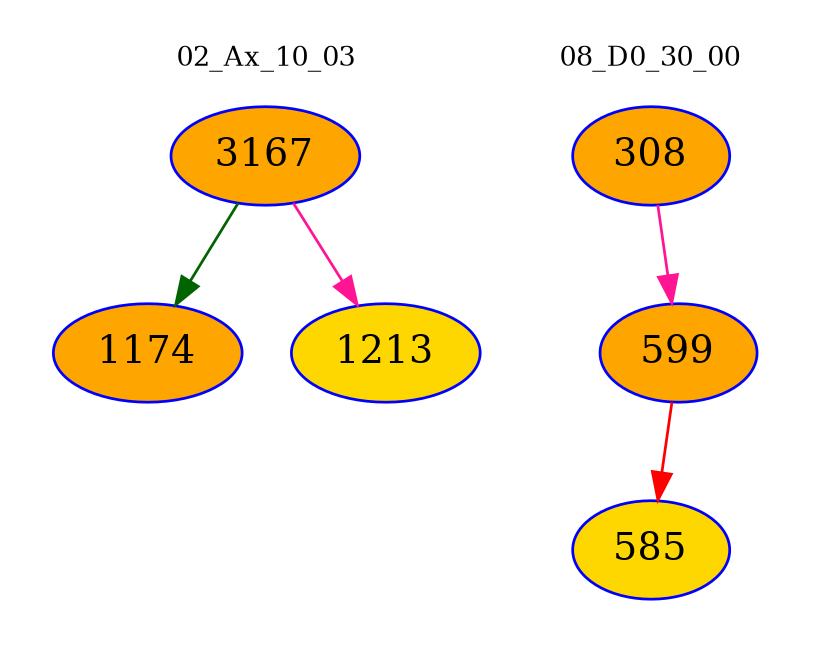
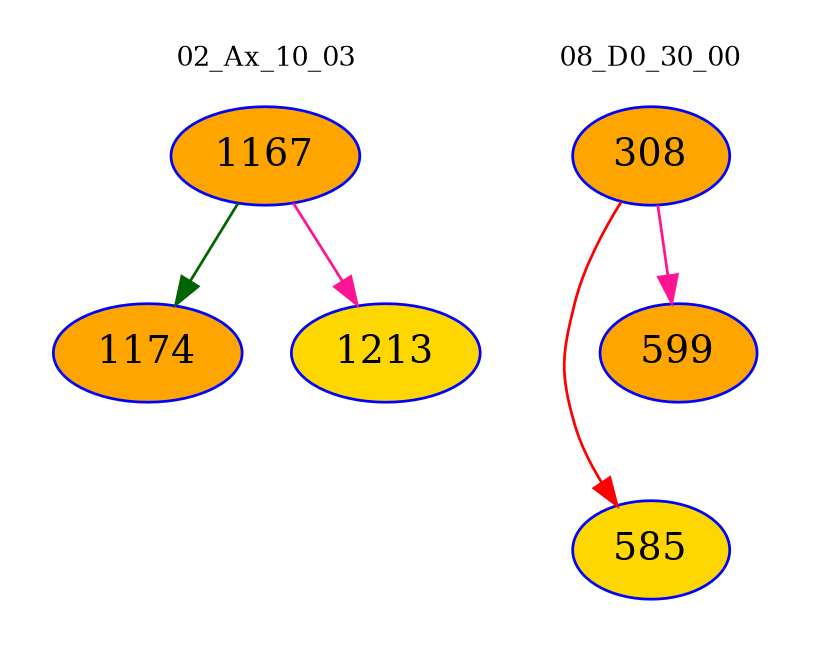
  digraph {
    node [color=blue fillcolor=orange style=filled]
    edge [color=deeppink]
-   n1 [label=3167]
+   n1 [label=1167]
    n2 [label=1174]
    n3 [fillcolor=gold label=1213]
    n4 [label=308]
    n5 [fillcolor=gold label=585]
    n6 [label=599]
    subgraph cluster_1 {
      color=white
      fontsize=10
      label="02_Ax_10_03"
      n1
      n2
      n3
    }
    subgraph cluster_2 {
      color=white
      fontsize=10
      label="08_D0_30_00"
      n4
      n5
      n6
    }
    n1 -> n2 [color=darkgreen]
    n1 -> n3
-   n6 -> n5 [color=red]
+   n4 -> n5 [color=red]
    n4 -> n6
  }
